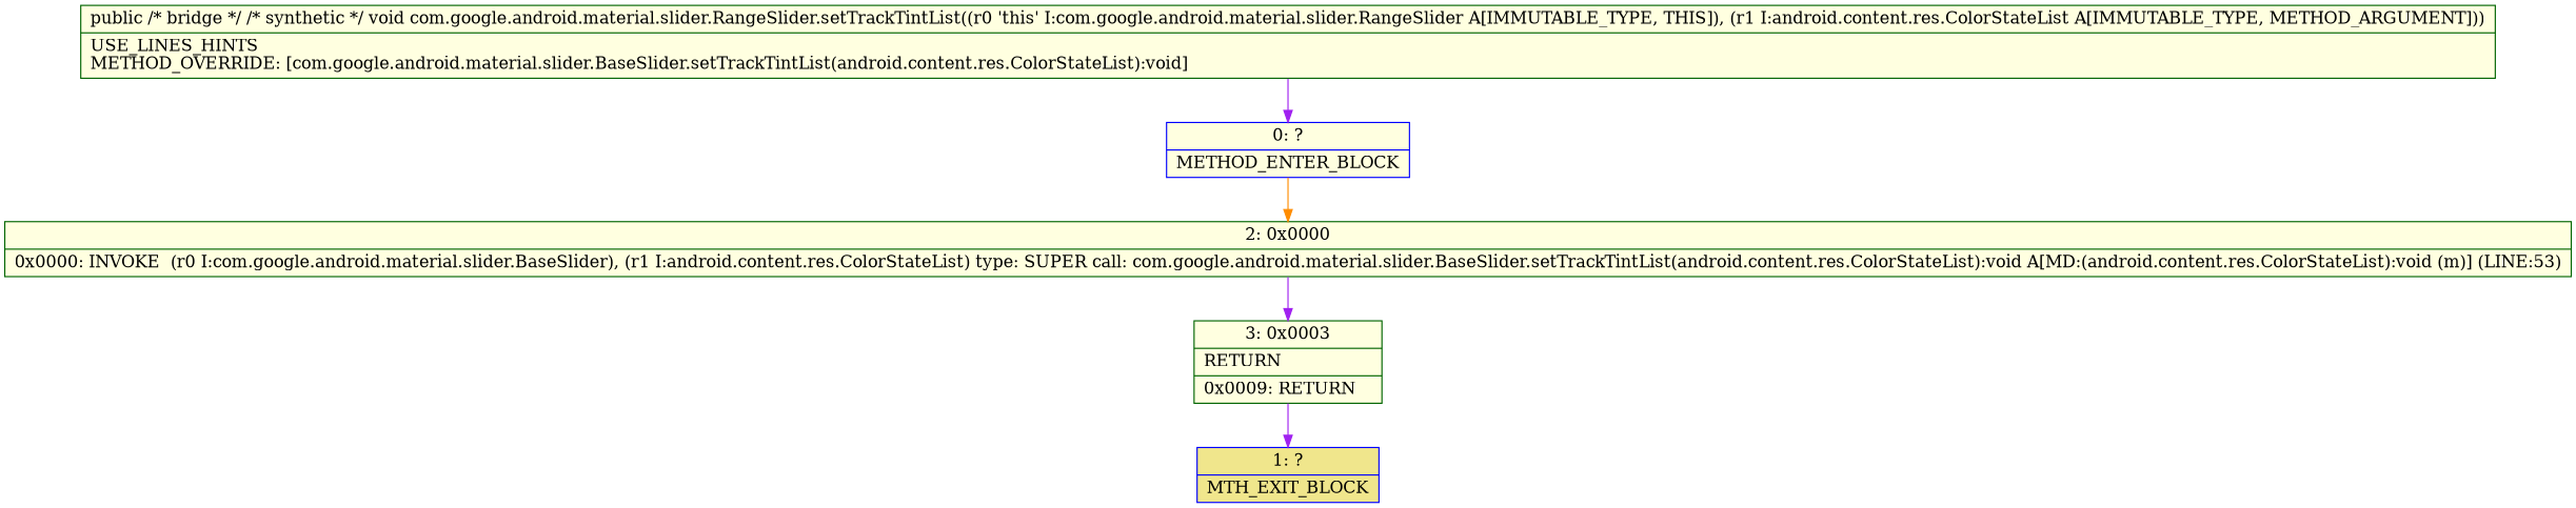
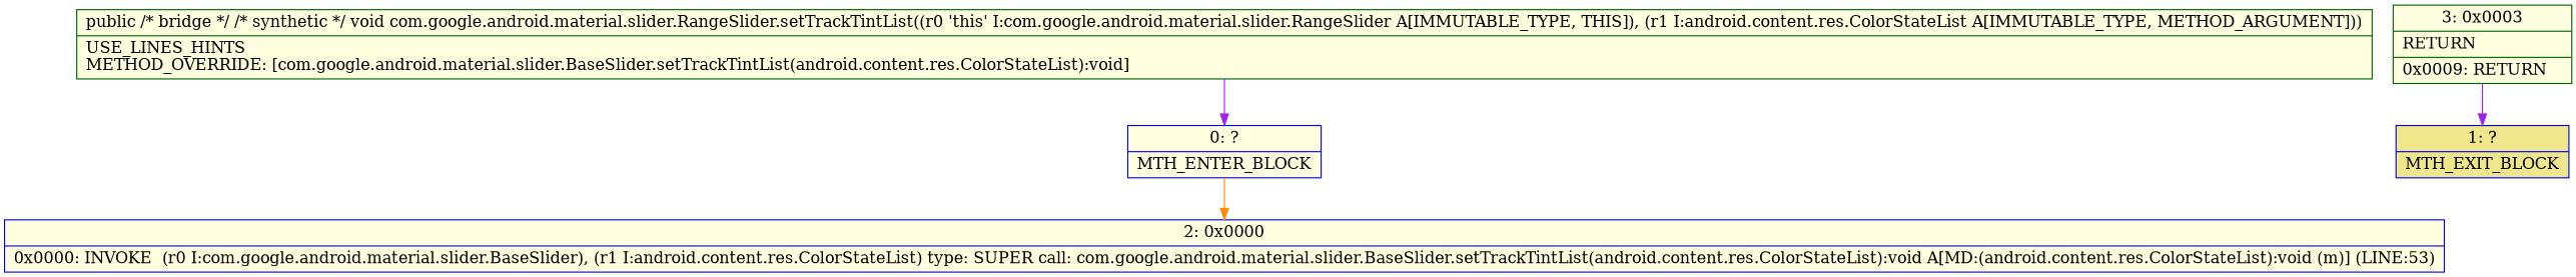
  digraph {
    node [color=darkgreen fillcolor=lightyellow shape=record style=filled]
    edge [color=purple]
-   n1 [color=blue label="{0\:\ ?|METHOD_ENTER_BLOCK\l}"]
-   n2 [label="{2\:\ 0x0000|0x0000: INVOKE  (r0 I:com.google.android.material.slider.BaseSlider), (r1 I:android.content.res.ColorStateList) type: SUPER call: com.google.android.material.slider.BaseSlider.setTrackTintList(android.content.res.ColorStateList):void A[MD:(android.content.res.ColorStateList):void (m)] (LINE:53)\l}"]
+   n1 [color=blue label="{0\:\ ?|MTH_ENTER_BLOCK\l}"]
+   n2 [color=blue label="{2\:\ 0x0000|0x0000: INVOKE  (r0 I:com.google.android.material.slider.BaseSlider), (r1 I:android.content.res.ColorStateList) type: SUPER call: com.google.android.material.slider.BaseSlider.setTrackTintList(android.content.res.ColorStateList):void A[MD:(android.content.res.ColorStateList):void (m)] (LINE:53)\l}"]
    n3 [label="{3\:\ 0x0003|RETURN\l|0x0009: RETURN   \l}"]
    n4 [color=blue fillcolor=khaki label="{1\:\ ?|MTH_EXIT_BLOCK\l}"]
    n5 [label="{public \/* bridge *\/ \/* synthetic *\/ void com.google.android.material.slider.RangeSlider.setTrackTintList((r0 'this' I:com.google.android.material.slider.RangeSlider A[IMMUTABLE_TYPE, THIS]), (r1 I:android.content.res.ColorStateList A[IMMUTABLE_TYPE, METHOD_ARGUMENT]))  | USE_LINES_HINTS\lMETHOD_OVERRIDE: [com.google.android.material.slider.BaseSlider.setTrackTintList(android.content.res.ColorStateList):void]\l}"]
    n1 -> n2 [color=darkorange]
-   n2 -> n3
    n3 -> n4
    n5 -> n1
  }
